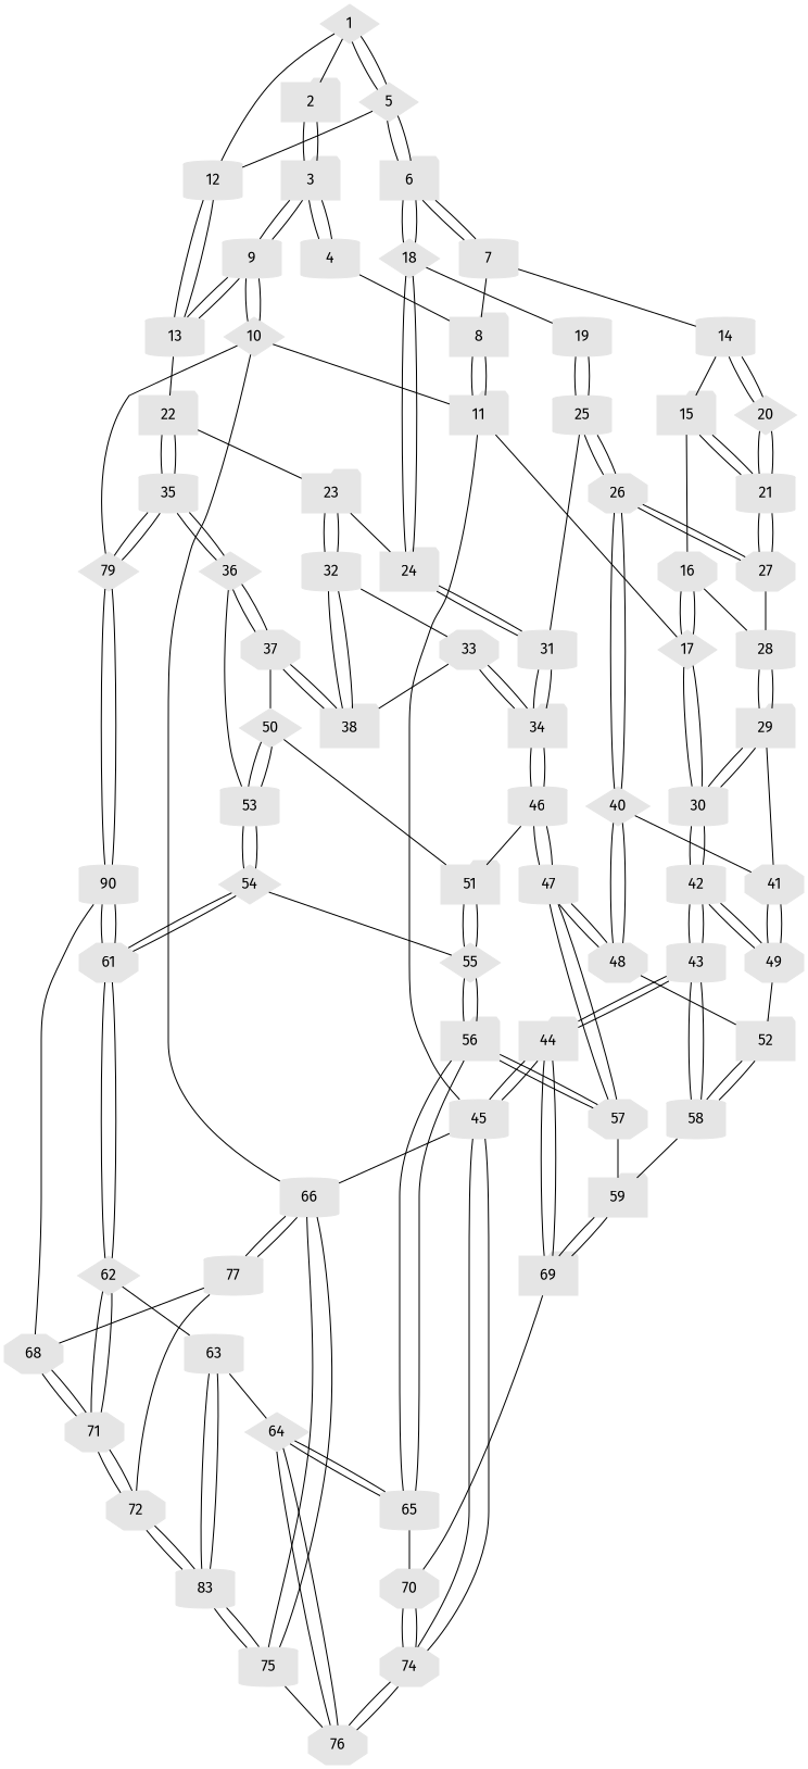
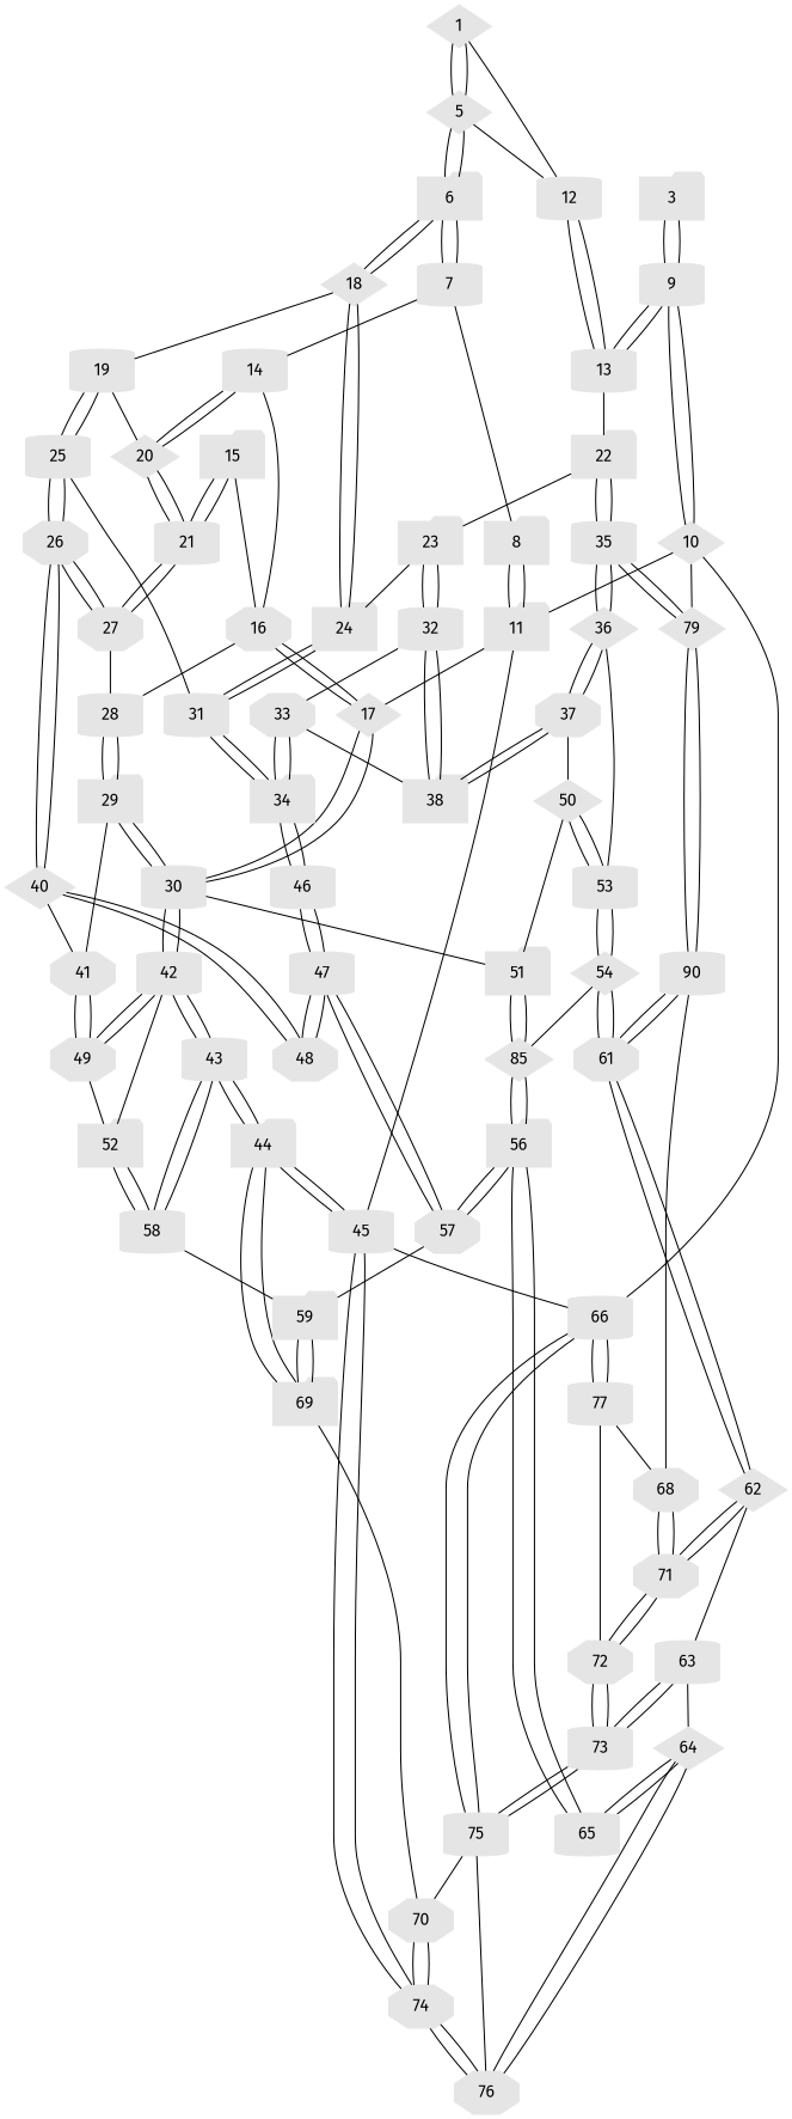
  graph {
    fontname="Fira Sans"
    node [color=gray90 fontname="Fira Sans" shape=cylinder style=filled]
    edge [fontname="Fira Sans"]
    1 [shape=diamond]
-   2 [shape=folder]
    5 [shape=diamond]
    12
    3 [shape=folder]
    6 [shape=folder]
-   4
    9
    13
    8 [shape=folder]
    10 [shape=diamond]
    11 [shape=folder]
    7
    18 [shape=diamond]
    14
    19
    24 [shape=folder]
    15 [shape=folder]
    20 [shape=diamond]
    17 [shape=diamond]
    45
    n22 [label=79 shape=diamond]
    66
    22 [shape=folder]
    n25 [label=90]
    n26 [label=77]
    75
    30
    74 [shape=octagon]
    23 [shape=folder]
    35
    16 [shape=octagon]
    21
    28
    27 [shape=octagon]
    29 [shape=folder]
    42
    25
    31
    26 [shape=octagon]
    32
    36 [shape=diamond]
    33 [shape=octagon]
    38 [shape=folder]
    34 [shape=folder]
    40 [shape=diamond]
    41 [shape=octagon]
    48 [shape=octagon]
    49 [shape=octagon]
    43
    46
    47
    51 [shape=folder]
    37 [shape=octagon]
    53
    50 [shape=diamond]
    54 [shape=diamond]
    61 [shape=octagon]
    68 [shape=octagon]
    52 [shape=folder]
    44 [shape=folder]
    58
    69 [shape=folder]
    59 [shape=folder]
    70 [shape=octagon]
    76 [shape=octagon]
    57 [shape=octagon]
-   55 [shape=diamond]
+   55 [shape=diamond label=85]
    56 [shape=folder]
    62 [shape=diamond]
    65
    71 [shape=octagon]
    63
    64 [shape=diamond]
-   73 [label=83]
+   73
    72 [shape=octagon]
-   1 -- 2
    1 -- 5
    1 -- 5
    1 -- 12
-   2 -- 3
-   2 -- 3
    5 -- 12
    5 -- 6
    5 -- 6
    12 -- 13
    12 -- 13
-   3 -- 4
-   3 -- 4
    3 -- 9
    3 -- 9
    6 -- 7
    6 -- 7
    6 -- 18
    6 -- 18
-   4 -- 8
    9 -- 13
    9 -- 13
    9 -- 10
    9 -- 10
    13 -- 22
    8 -- 11
    8 -- 11
    10 -- 11
    10 -- n22
    10 -- 66
    11 -- 17
    11 -- 45
    7 -- 8
    7 -- 14
    18 -- 19
    18 -- 24
    18 -- 24
-   14 -- 15
+   14 -- 16
    14 -- 20
    14 -- 20
+   19 -- 20
    19 -- 25
    19 -- 25
    24 -- 31
    24 -- 31
    15 -- 16
    15 -- 21
    15 -- 21
    20 -- 21
    20 -- 21
    17 -- 30
    17 -- 30
    45 -- 66
    45 -- 74
    45 -- 74
    n22 -- n25
    n22 -- n25
    66 -- n26
    66 -- n26
    66 -- 75
    66 -- 75
    22 -- 23
    22 -- 35
    22 -- 35
    n25 -- 61
    n25 -- 61
    n25 -- 68
    n26 -- 68
    n26 -- 72
    75 -- 76
    30 -- 42
    30 -- 42
    74 -- 76
    74 -- 76
    23 -- 24
    23 -- 32
    23 -- 32
    35 -- n22
    35 -- n22
    35 -- 36
    35 -- 36
    16 -- 17
    16 -- 17
    16 -- 28
    21 -- 27
    21 -- 27
    28 -- 29
    28 -- 29
    27 -- 28
    29 -- 30
    29 -- 30
    29 -- 41
    42 -- 49
    42 -- 49
    42 -- 43
    42 -- 43
    25 -- 31
    25 -- 26
    25 -- 26
    31 -- 34
    31 -- 34
    26 -- 27
    26 -- 27
    26 -- 40
    26 -- 40
    32 -- 33
    32 -- 38
    32 -- 38
    36 -- 37
    36 -- 37
    36 -- 53
    33 -- 38
    33 -- 34
    33 -- 34
    34 -- 46
    34 -- 46
    40 -- 41
    40 -- 48
    40 -- 48
    41 -- 49
    41 -- 49
-   48 -- 52
+   42 -- 52
    49 -- 52
    43 -- 44
    43 -- 44
    43 -- 58
    43 -- 58
    46 -- 47
    46 -- 47
-   46 -- 51
+   30 -- 51
    47 -- 48
    47 -- 48
    47 -- 57
    47 -- 57
    51 -- 55
    51 -- 55
    37 -- 38
    37 -- 38
    37 -- 50
    53 -- 54
    53 -- 54
    50 -- 51
    50 -- 53
    50 -- 53
    54 -- 61
    54 -- 61
    54 -- 55
    61 -- 62
    61 -- 62
    68 -- 71
    68 -- 71
    52 -- 58
    52 -- 58
    44 -- 45
    44 -- 45
    44 -- 69
    44 -- 69
    58 -- 59
    69 -- 70
    59 -- 69
    59 -- 69
    70 -- 74
    70 -- 74
    57 -- 59
    55 -- 56
    55 -- 56
    56 -- 57
    56 -- 57
    56 -- 65
    56 -- 65
    62 -- 71
    62 -- 71
    62 -- 63
-   65 -- 70
+   75 -- 70
    71 -- 72
    71 -- 72
    63 -- 64
    63 -- 73
    63 -- 73
    64 -- 76
    64 -- 76
    64 -- 65
    64 -- 65
    73 -- 75
    73 -- 75
    72 -- 73
    72 -- 73
  }
